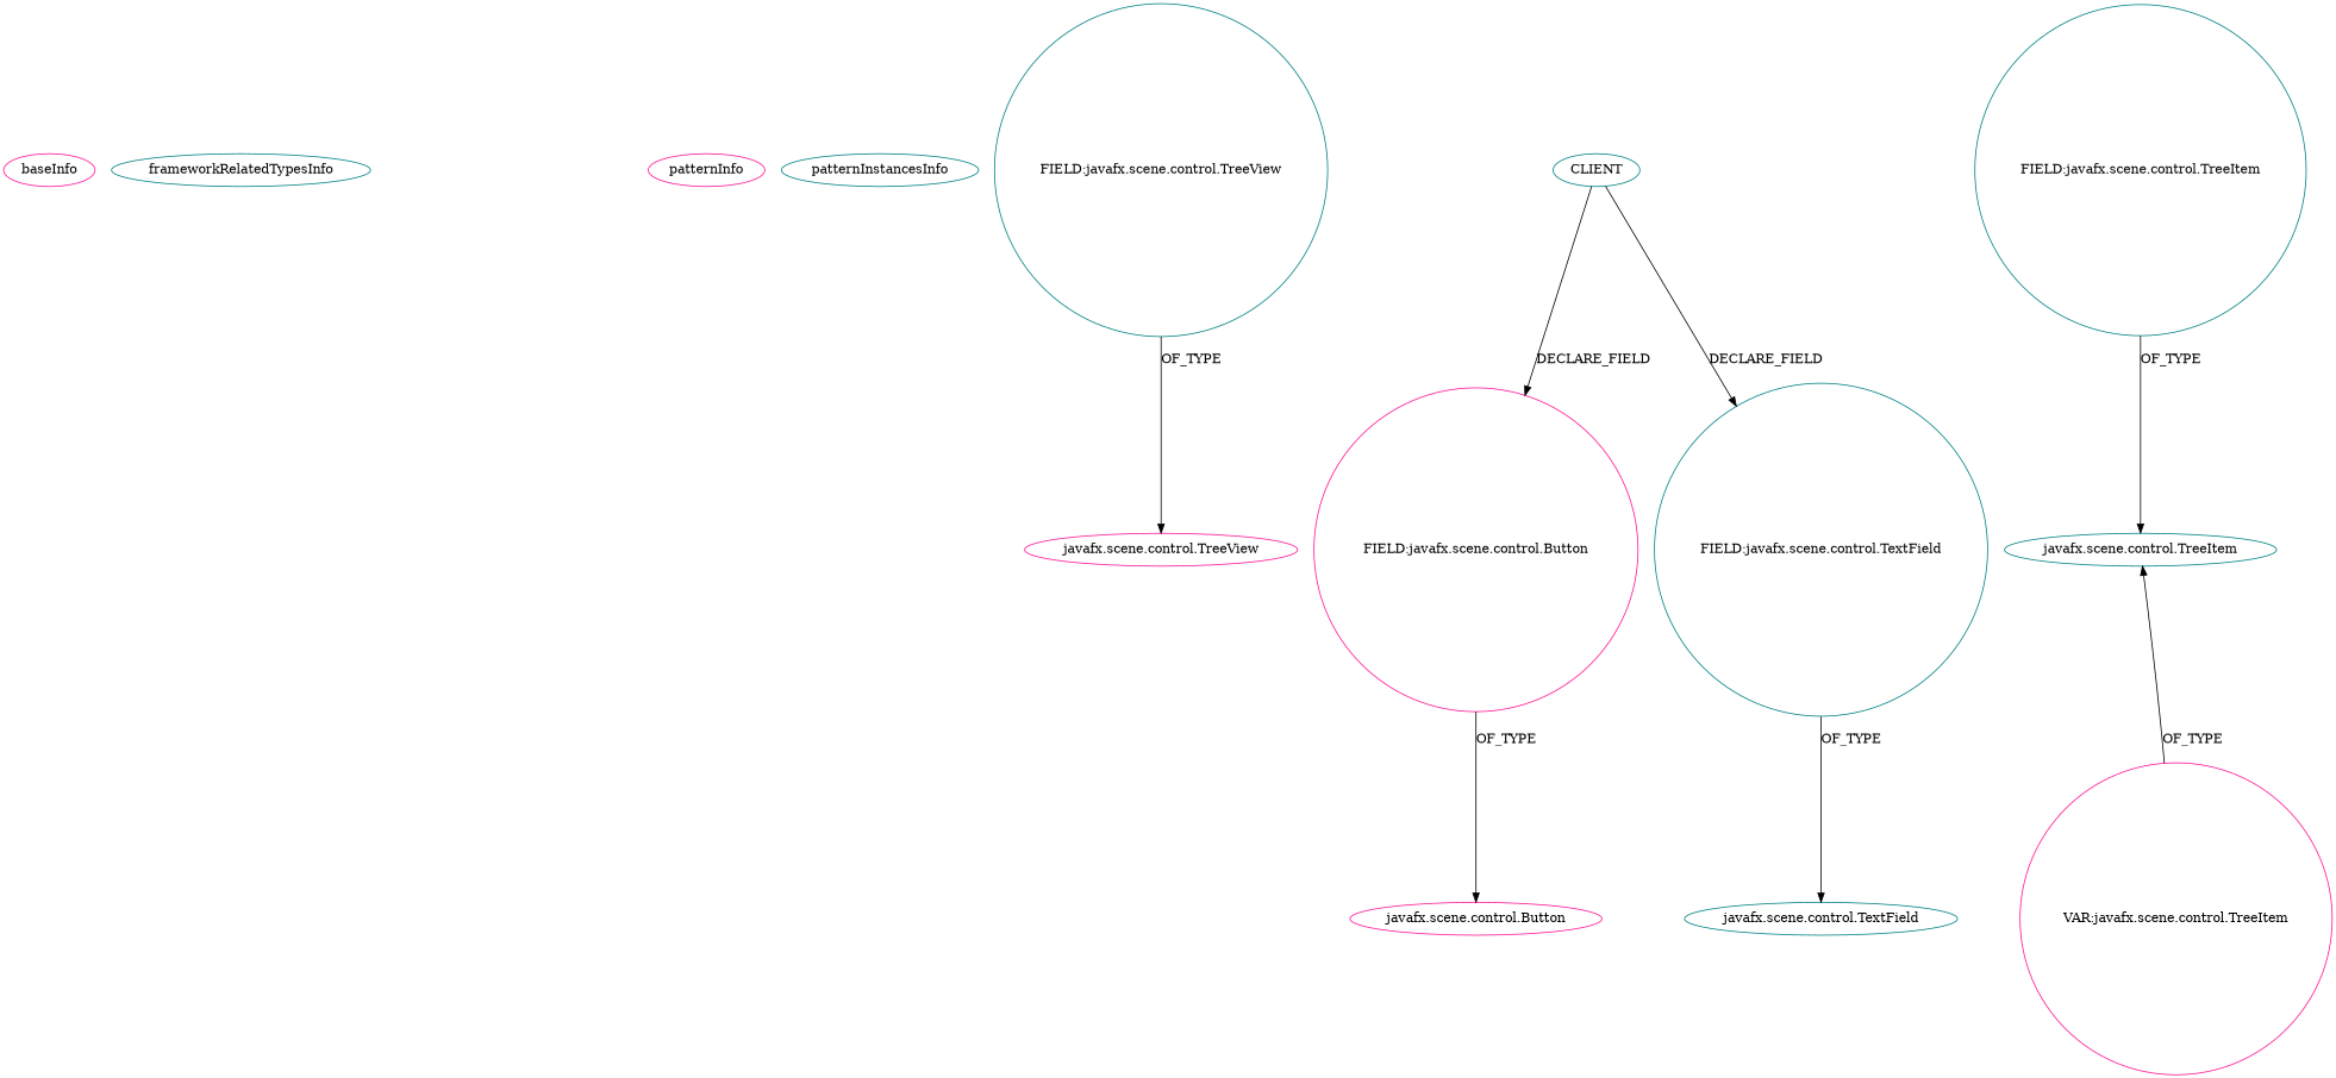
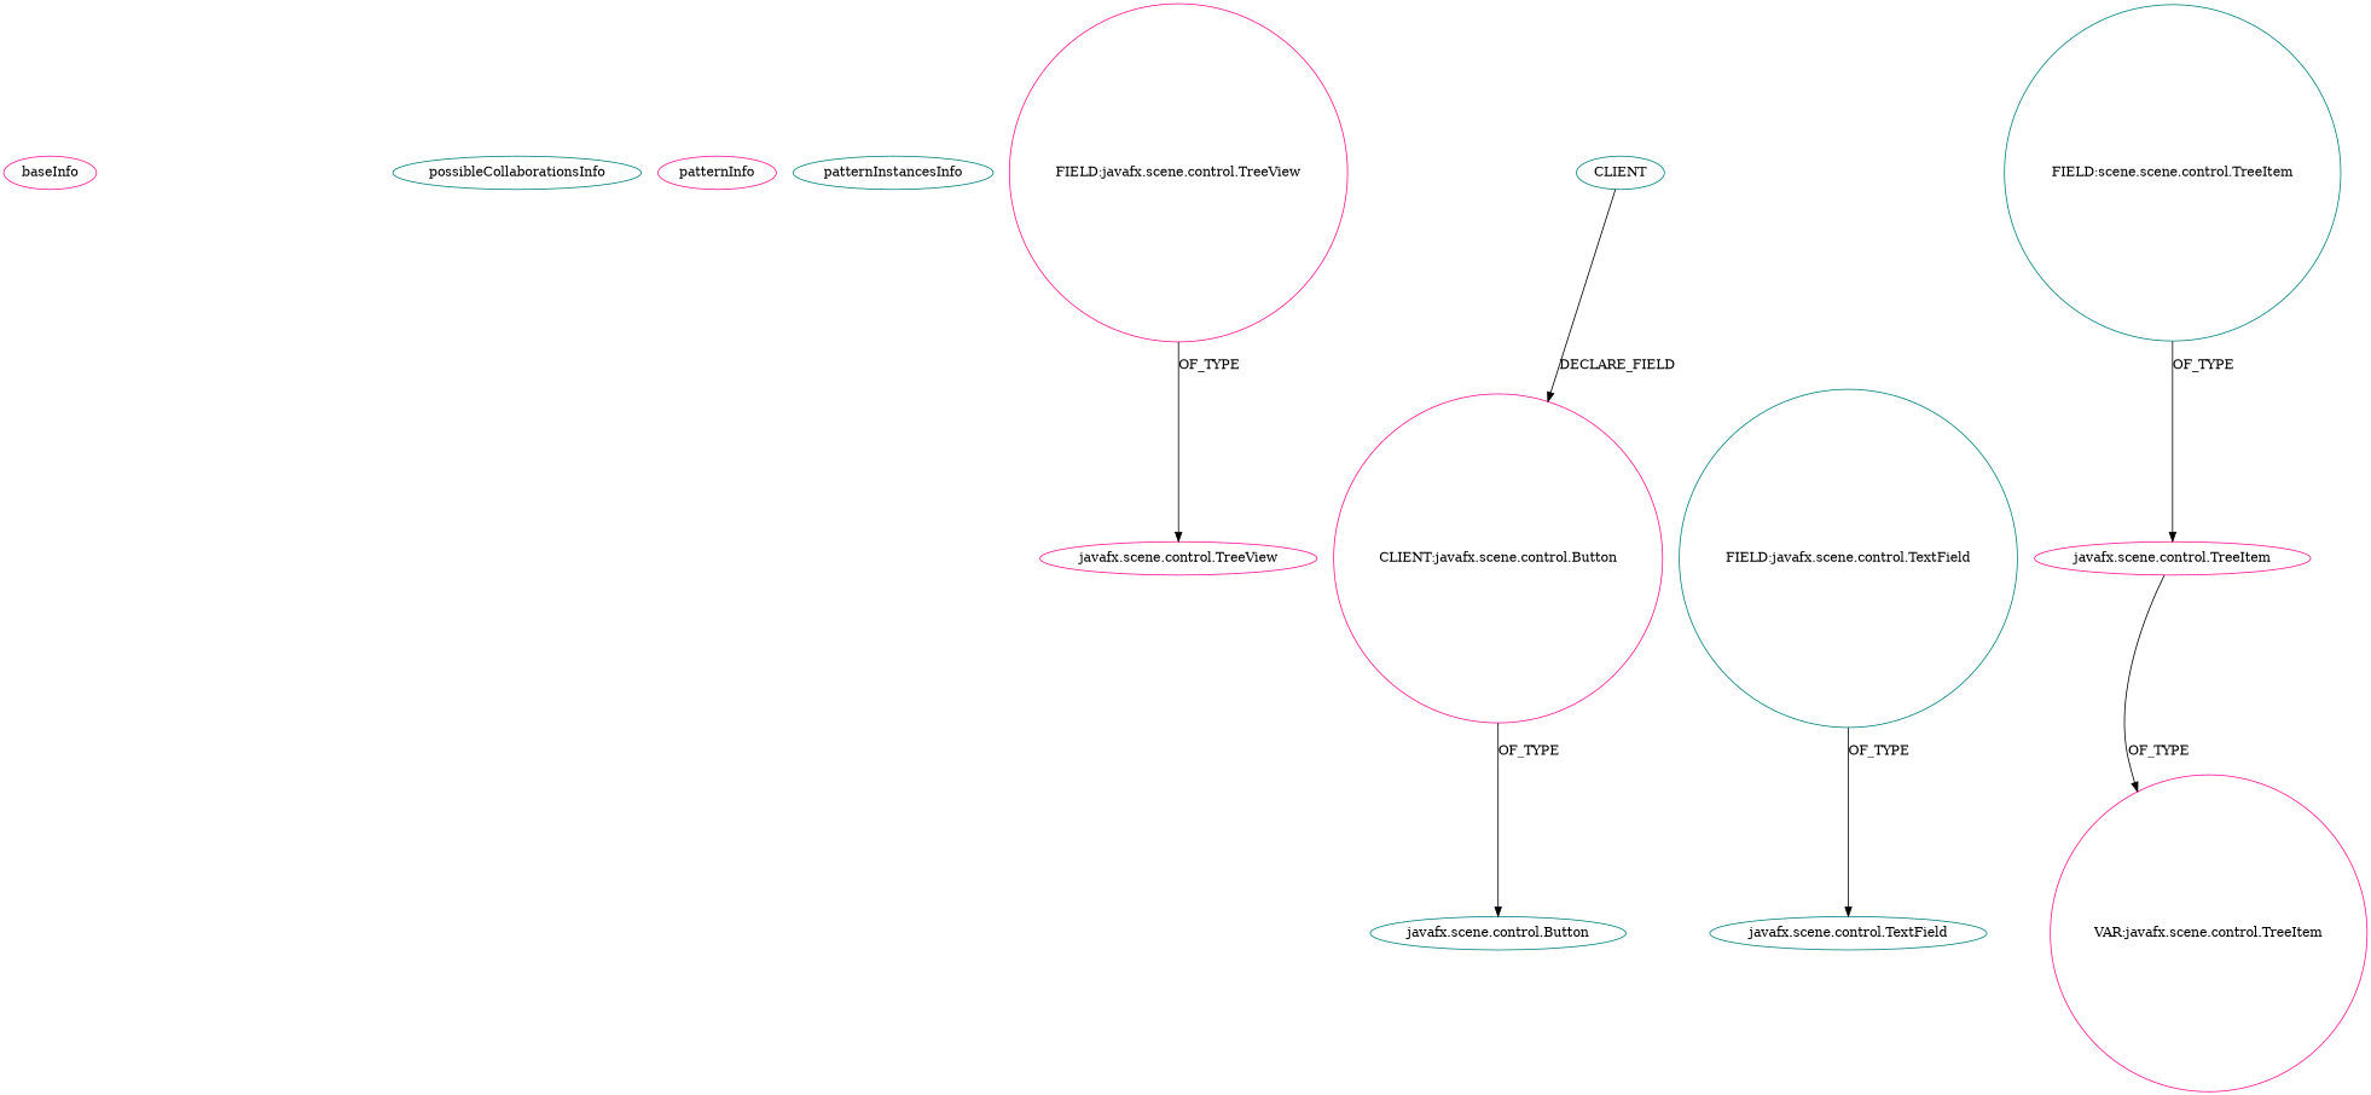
  digraph {
    node [color=teal isFrameworkType=false]
    baseInfo [category=pattern color=deeppink graphId=2261 isAnonymous=false possibleRelation=false isFrameworkType=""]
-   frameworkRelatedTypesInfo [isFrameworkType=""]
+   possibleCollaborationsInfo [isFrameworkType=""]
    patternInfo [color=deeppink frequency=2.0 patternRootClient=0 isFrameworkType=""]
    patternInstancesInfo [0="mrempala-sp~/mrempala-sp/sp-master/src/application/VcSetupManualLoad.java~VcSetupManualLoad~3666" 1="Bim3264-Optimum2DEngine~/Bim3264-Optimum2DEngine/Optimum2DEngine-master/src/optimum2d/mapeditor/ComponentTab.java~ComponentTab~169" isFrameworkType=""]
    n6 [color=deeppink label="javafx.scene.control.TreeView" vertexType=FRAMEWORK_CLASS_TYPE]
-   n7 [label="FIELD:javafx.scene.control.TreeView" shape=circle vertexType=FIELD_DECLARATION]
+   n7 [color=deeppink label="FIELD:javafx.scene.control.TreeView" shape=circle vertexType=FIELD_DECLARATION]
    n8 [label=CLIENT vertexType=ROOT_CLIENT_CLASS_DECLARATION]
-   n9 [color=deeppink label="FIELD:javafx.scene.control.Button" shape=circle vertexType=FIELD_DECLARATION]
+   n9 [color=deeppink label="CLIENT:javafx.scene.control.Button" shape=circle vertexType=FIELD_DECLARATION]
    n10 [label="FIELD:javafx.scene.control.TextField" shape=circle vertexType=FIELD_DECLARATION]
-   n11 [color=deeppink label="javafx.scene.control.Button" vertexType=FRAMEWORK_CLASS_TYPE]
-   n12 [label="FIELD:javafx.scene.control.TreeItem" shape=circle vertexType=FIELD_DECLARATION]
-   n13 [label="javafx.scene.control.TreeItem" vertexType=FRAMEWORK_CLASS_TYPE]
+   n11 [label="javafx.scene.control.Button" vertexType=FRAMEWORK_CLASS_TYPE]
+   n12 [label="FIELD:scene.scene.control.TreeItem" shape=circle vertexType=FIELD_DECLARATION]
+   n13 [color=deeppink label="javafx.scene.control.TreeItem" vertexType=FRAMEWORK_CLASS_TYPE]
    n14 [label="javafx.scene.control.TextField" vertexType=FRAMEWORK_CLASS_TYPE]
    n15 [color=deeppink label="VAR:javafx.scene.control.TreeItem" shape=circle vertexType=VARIABLE_EXPRESION]
    n7 -> n6 [label=OF_TYPE]
    n8 -> n9 [label=DECLARE_FIELD]
-   n8 -> n10 [label=DECLARE_FIELD]
    n9 -> n11 [label=OF_TYPE]
    n10 -> n14 [label=OF_TYPE]
    n12 -> n13 [label=OF_TYPE]
-   n15 -> n13 [label=OF_TYPE]
+   n13 -> n15 [label=OF_TYPE]
  }
